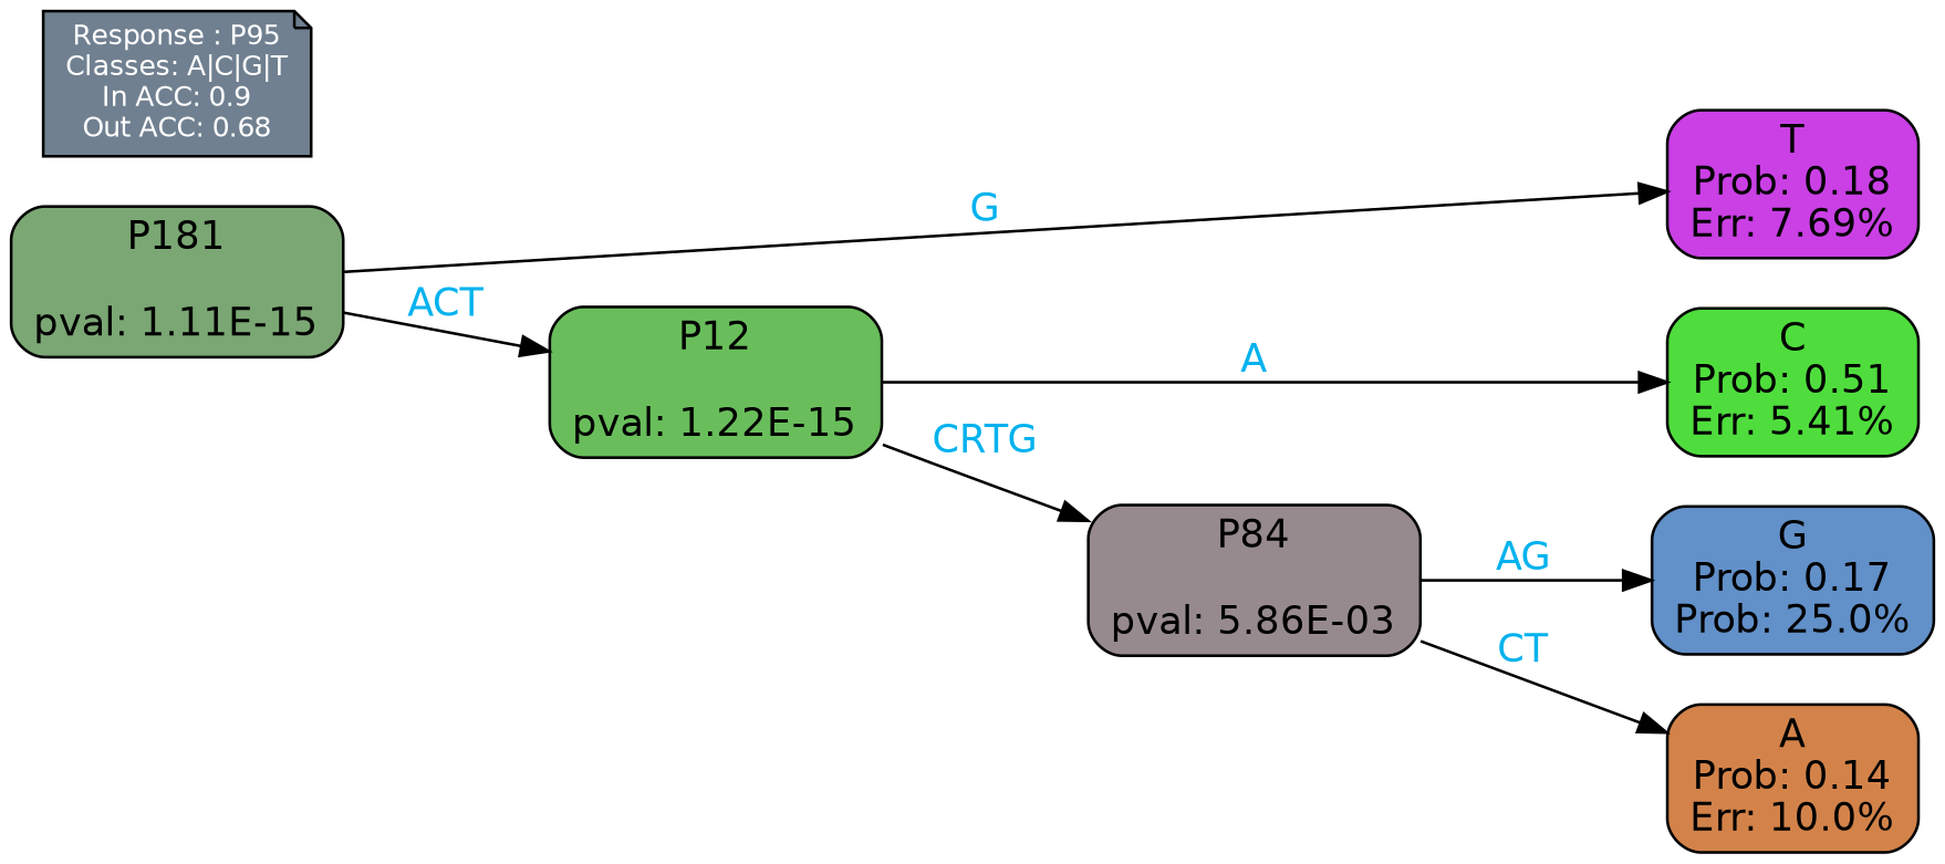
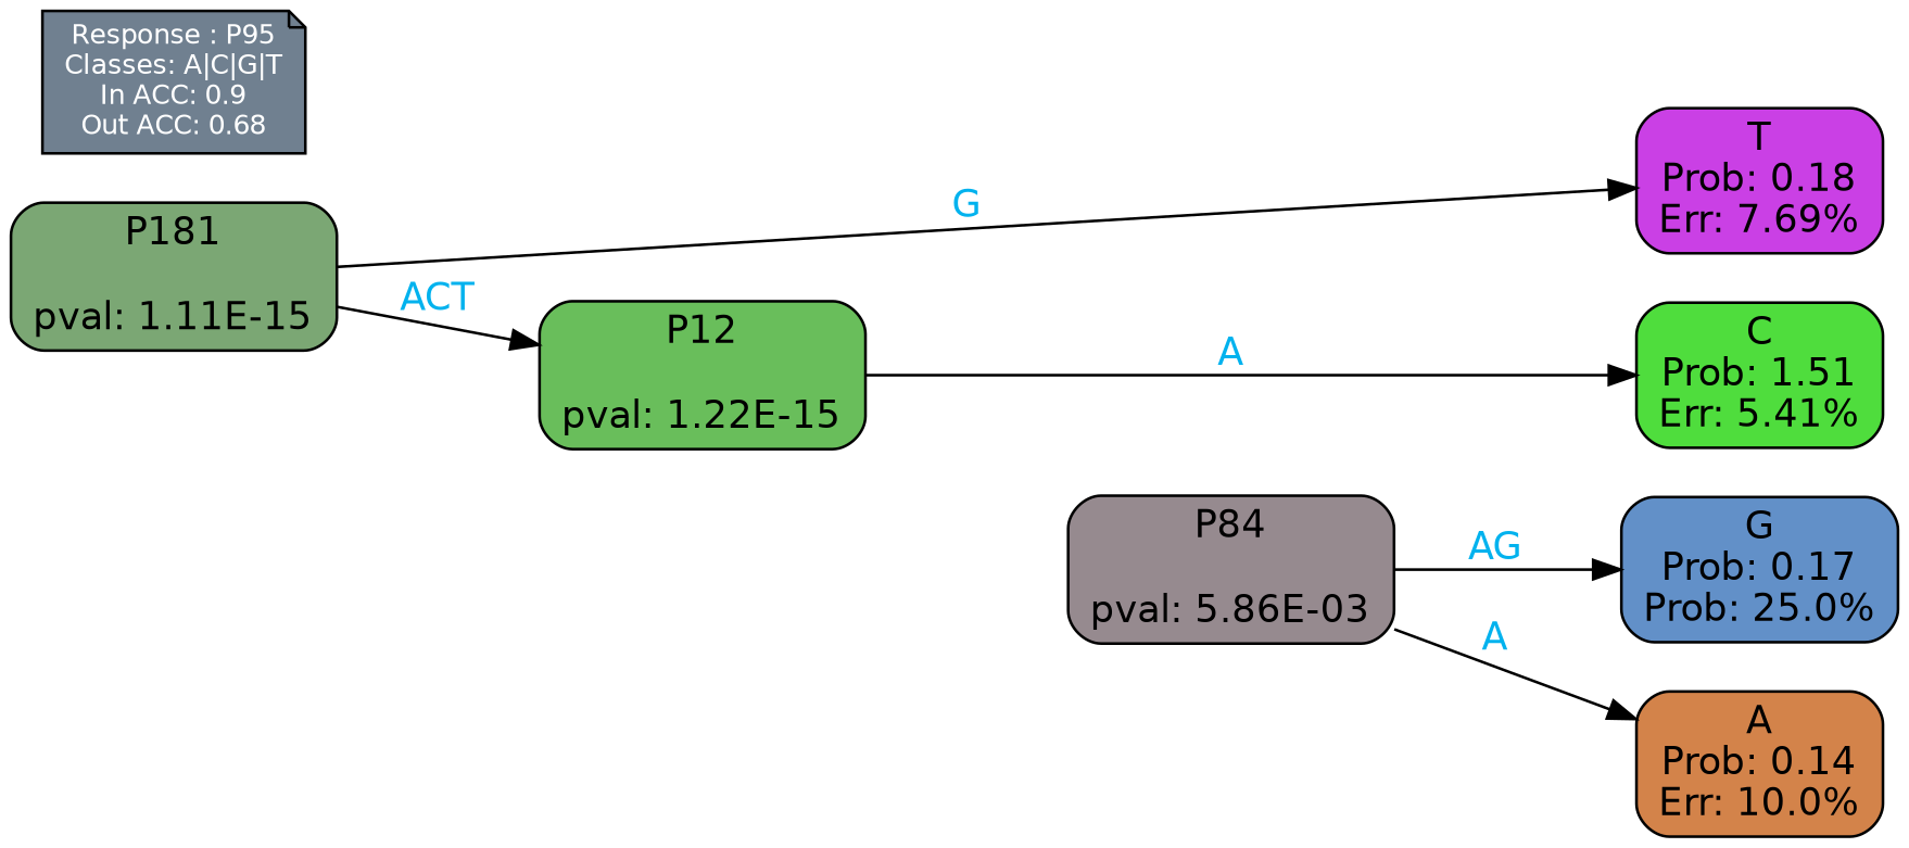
  digraph {
    rankdir=LR
    ranksep=equally
    splines=polylines
    node [color=black fontname=helvetica shape=box style="filled, rounded"]
    edge [fontcolor=deepskyblue2 fontname=helvetica]
-   n1 [fillcolor="#4fdd3d" label="C\nProb: 0.51\nErr: 5.41%"]
+   n1 [fillcolor="#4fdd3d" label="C\nProb: 1.51\nErr: 5.41%"]
    n2 [fillcolor="#6290c8" label="G\nProb: 0.17\nProb: 25.0%"]
    n3 [fillcolor="#d3834a" label="A\nProb: 0.14\nErr: 10.0%"]
    n4 [fillcolor="#ca40e5" label="T\nProb: 0.18\nErr: 7.69%"]
    n5 [align=left fillcolor=slategray fontcolor=white fontsize=10 label="Response : P95\nClasses: A|C|G|T\nIn ACC: 0.9\nOut ACC: 0.68\n" shape=note style=filled]
    n6 [fillcolor="#7ba774" label="P181\n\npval: 1.11E-15"]
    n7 [fillcolor="#69be5b" label="P12\n\npval: 1.22E-15"]
    n8 [fillcolor="#968a8f" label="P84\n\npval: 5.86E-03"]
    subgraph sub_1 {
      rank=same
      n1
      n2
      n3
      n4
    }
    subgraph sub_2 {
      rank=same
      n5
      n6
    }
    n6 -> n4 [label=G]
    n6 -> n7 [label=ACT]
    n7 -> n1 [label=A]
-   n7 -> n8 [label=CRTG]
    n8 -> n2 [label=AG]
-   n8 -> n3 [label=CT]
+   n8 -> n3 [label=A]
  }
